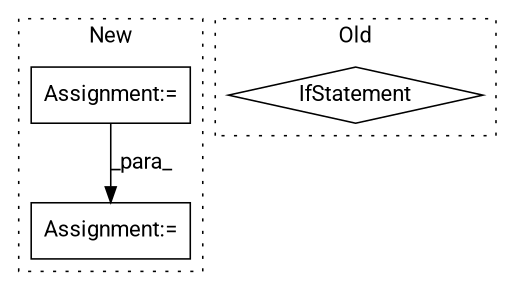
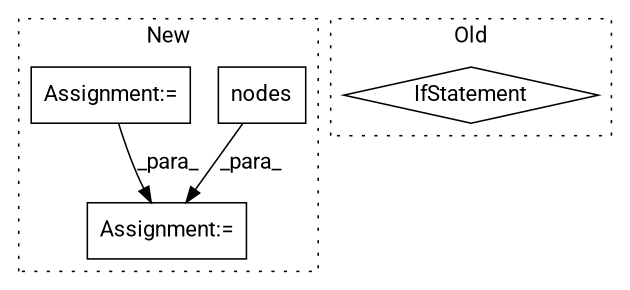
  digraph {
    fontname=Roboto
    node [a=7 l=1 shape=box fontname=Roboto]
    edge [fontname=Roboto]
+   n1 [a=32 l="6,1" label=nodes s="1441,1450"]
    n2 [label="Assignment:=" s=1846]
    n3 [label="Assignment:=" s=1458]
    n4 [a=25 l=23 label=IfStatement s=1636 shape=diamond]
    subgraph cluster_1 {
      label=New
      style=dotted
+     n1
      n2
      n3
    }
    subgraph cluster_2 {
      label=Old
      style=dotted
      n4
    }
+   n1 -> n2 [label=_para_]
    n3 -> n2 [label=_para_]
  }
